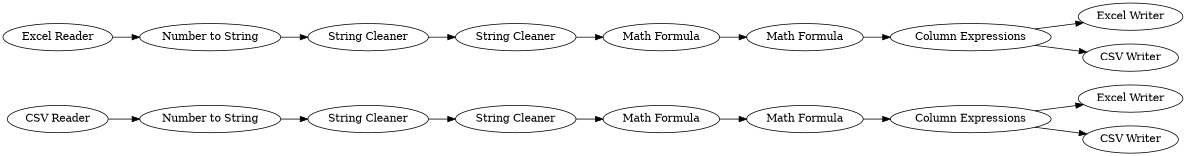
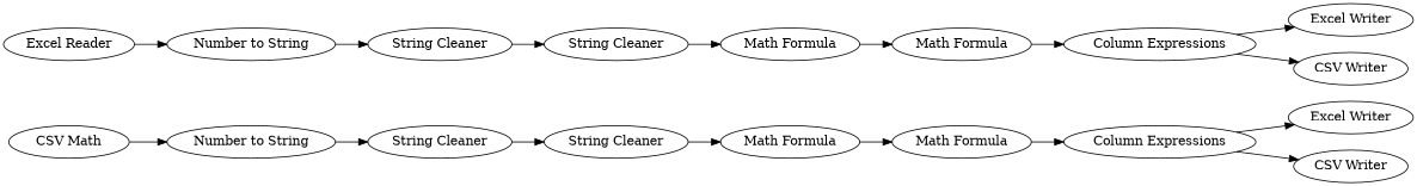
  digraph {
    rankdir=LR
-   n1 [label="CSV Reader"]
+   n1 [label="CSV Math"]
    n2 [label="Number to String"]
    n3 [label="Excel Reader"]
    n4 [label="Number to String"]
    n5 [label="String Cleaner"]
    n6 [label="String Cleaner"]
    n7 [label="Excel Writer"]
    n8 [label="Excel Writer"]
    n9 [label="Math Formula"]
    n10 [label="Column Expressions"]
    n11 [label="CSV Writer"]
    n12 [label="Math Formula"]
    n13 [label="Math Formula"]
    n14 [label="Math Formula"]
    n15 [label="String Cleaner"]
    n16 [label="Column Expressions"]
    n17 [label="CSV Writer"]
    n18 [label="String Cleaner"]
    n1 -> n2
    n2 -> n18
    n3 -> n4
    n4 -> n5
    n5 -> n6
    n6 -> n9
    n9 -> n12
    n10 -> n8
    n10 -> n11
    n12 -> n10
    n13 -> n14
    n14 -> n16
    n15 -> n13
    n16 -> n7
    n16 -> n17
    n18 -> n15
  }
